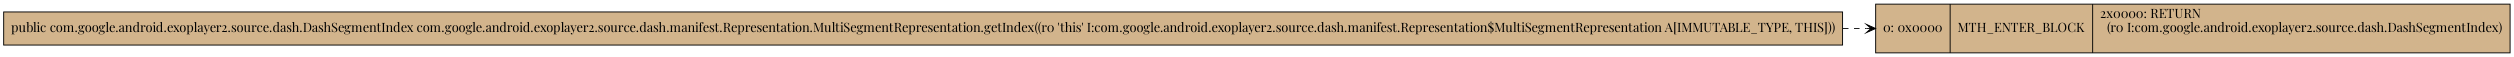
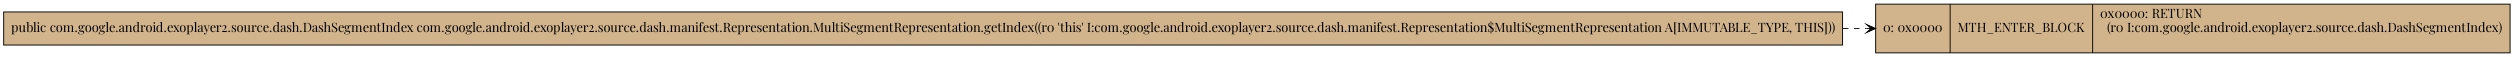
  digraph {
    rankdir=LR
    fontname="Playfair Display"
    node [shape=record style=filled fillcolor=tan fontname="Playfair Display"]
-   n1 [label="{0\:\ 0x0000|MTH_ENTER_BLOCK\l|2x0000: RETURN  \l  (r0 I:com.google.android.exoplayer2.source.dash.DashSegmentIndex)\l \l}"]
+   n1 [label="{0\:\ 0x0000|MTH_ENTER_BLOCK\l|0x0000: RETURN  \l  (r0 I:com.google.android.exoplayer2.source.dash.DashSegmentIndex)\l \l}"]
    n2 [label="{public com.google.android.exoplayer2.source.dash.DashSegmentIndex com.google.android.exoplayer2.source.dash.manifest.Representation.MultiSegmentRepresentation.getIndex((r0 'this' I:com.google.android.exoplayer2.source.dash.manifest.Representation$MultiSegmentRepresentation A[IMMUTABLE_TYPE, THIS])) }"]
    n2 -> n1 [style=dashed arrowhead=vee fontname="Playfair Display"]
  }
